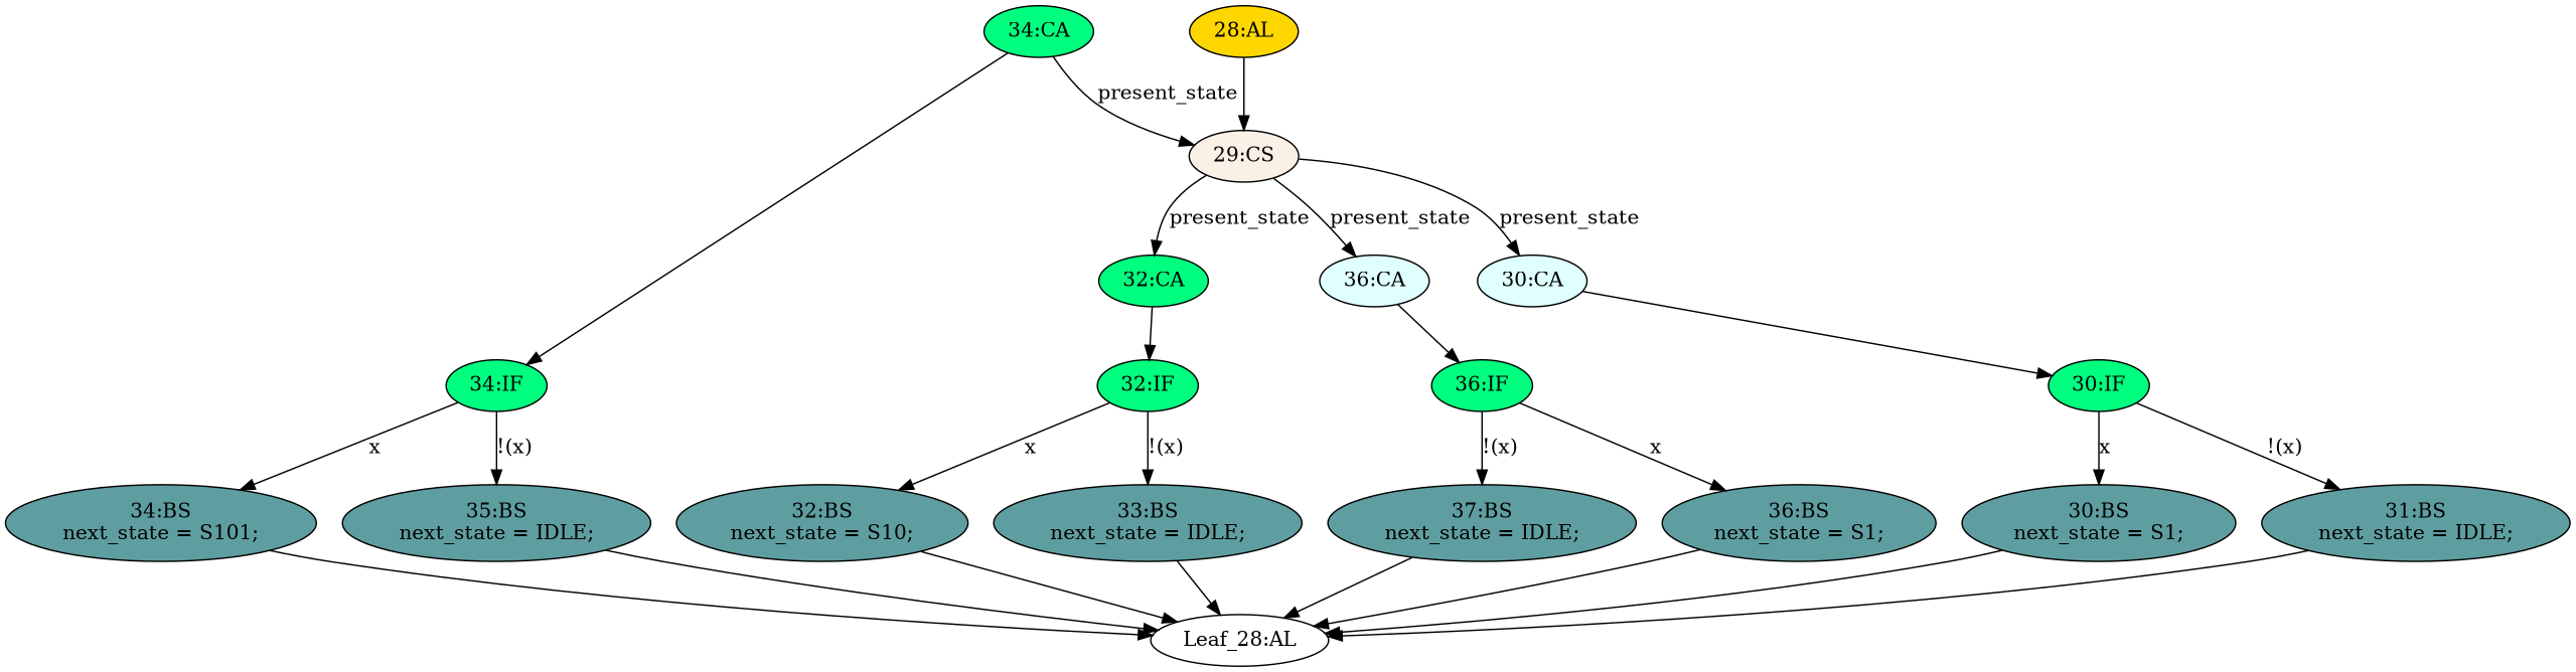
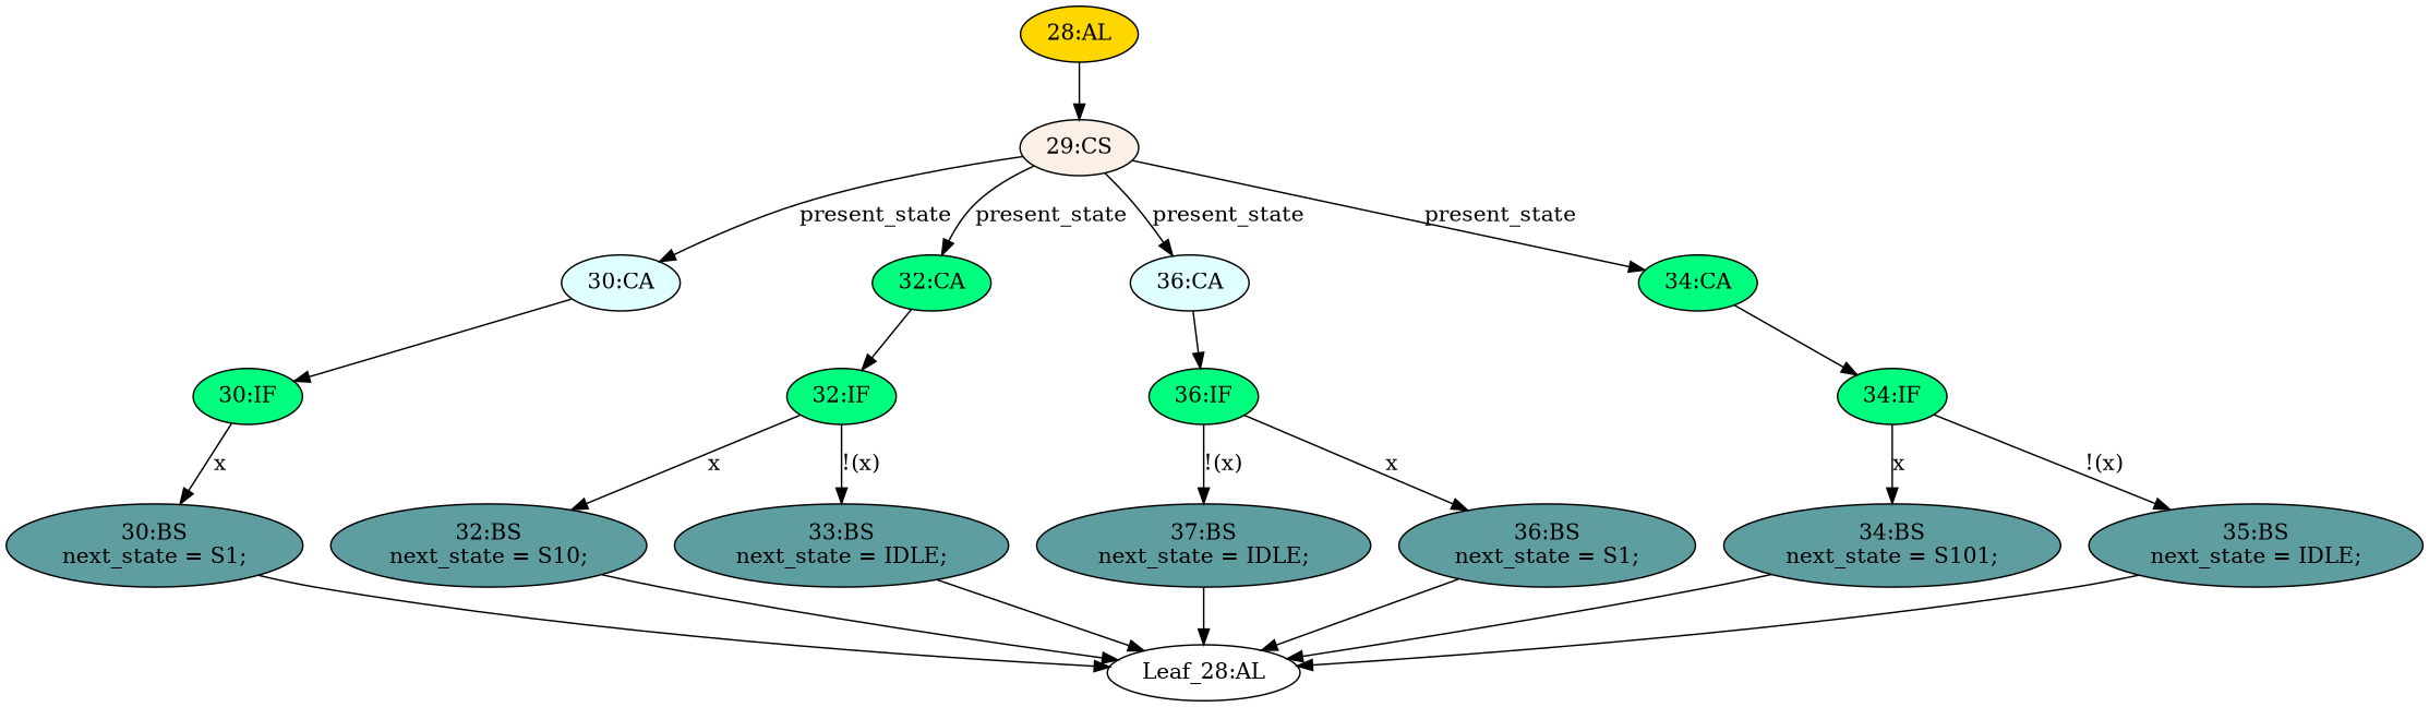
  strict digraph {
    node [fillcolor=cadetblue statements="[]" style=filled typ=BlockingSubstitution]
    edge [cond="[]" lineno=None]
    n1 [ast="<pyverilog.vparser.ast.BlockingSubstitution object at 0x7ff2e1effc10>" label="37:BS\nnext_state = IDLE;" statements="[<pyverilog.vparser.ast.BlockingSubstitution object at 0x7ff2e1effc10>]"]
    n2 [def_var="['next_state']" label="Leaf_28:AL" fillcolor="" statements="" style="" typ=""]
    n3 [ast="<pyverilog.vparser.ast.BlockingSubstitution object at 0x7ff2e1effdd0>" label="36:BS\nnext_state = S1;" statements="[<pyverilog.vparser.ast.BlockingSubstitution object at 0x7ff2e1effdd0>]"]
    n4 [ast="<pyverilog.vparser.ast.Case object at 0x7ff2e1efff10>" fillcolor=lightcyan label="30:CA" typ=Case]
    n5 [ast="<pyverilog.vparser.ast.IfStatement object at 0x7ff2e1efff90>" fillcolor=springgreen label="30:IF" typ=IfStatement]
    n6 [ast="<pyverilog.vparser.ast.BlockingSubstitution object at 0x7ff2e17af150>" label="30:BS\nnext_state = S1;" statements="[<pyverilog.vparser.ast.BlockingSubstitution object at 0x7ff2e17af150>]"]
-   n7 [ast="<pyverilog.vparser.ast.BlockingSubstitution object at 0x7ff2e1efffd0>" label="31:BS\nnext_state = IDLE;" statements="[<pyverilog.vparser.ast.BlockingSubstitution object at 0x7ff2e1efffd0>]"]
    n8 [ast="<pyverilog.vparser.ast.IfStatement object at 0x7ff2e17af2d0>" fillcolor=springgreen label="36:IF" typ=IfStatement]
    n9 [ast="<pyverilog.vparser.ast.BlockingSubstitution object at 0x7ff2e17af350>" label="34:BS\nnext_state = S101;" statements="[<pyverilog.vparser.ast.BlockingSubstitution object at 0x7ff2e17af350>]"]
    n10 [ast="<pyverilog.vparser.ast.IfStatement object at 0x7ff2e17af490>" fillcolor=springgreen label="32:IF" typ=IfStatement]
    n11 [ast="<pyverilog.vparser.ast.BlockingSubstitution object at 0x7ff2e17af610>" label="32:BS\nnext_state = S10;" statements="[<pyverilog.vparser.ast.BlockingSubstitution object at 0x7ff2e17af610>]"]
    n12 [ast="<pyverilog.vparser.ast.BlockingSubstitution object at 0x7ff2e17af4d0>" label="33:BS\nnext_state = IDLE;" statements="[<pyverilog.vparser.ast.BlockingSubstitution object at 0x7ff2e17af4d0>]"]
    n13 [ast="<pyverilog.vparser.ast.CaseStatement object at 0x7ff2e17afb90>" fillcolor=linen label="29:CS" typ=CaseStatement]
    n14 [ast="<pyverilog.vparser.ast.Case object at 0x7ff2e17af790>" fillcolor=springgreen label="32:CA" typ=Case]
    n15 [ast="<pyverilog.vparser.ast.Case object at 0x7ff2e17af850>" fillcolor=lightcyan label="36:CA" typ=Case]
    n16 [ast="<pyverilog.vparser.ast.Case object at 0x7ff2e17afad0>" fillcolor=springgreen label="34:CA" typ=Case]
    n17 [ast="<pyverilog.vparser.ast.IfStatement object at 0x7ff2e17af910>" fillcolor=springgreen label="34:IF" typ=IfStatement]
    n18 [ast="<pyverilog.vparser.ast.BlockingSubstitution object at 0x7ff2e17af950>" label="35:BS\nnext_state = IDLE;" statements="[<pyverilog.vparser.ast.BlockingSubstitution object at 0x7ff2e17af950>]"]
    n19 [ast="<pyverilog.vparser.ast.Always object at 0x7ff2e17afcd0>" clk_sens=False fillcolor=gold label="28:AL" sens="[]" typ=Always use_var="['x', 'present_state']"]
    n1 -> n2
    n3 -> n2
    n4 -> n5
    n5 -> n6 [cond="['x']" label=x lineno=30]
-   n5 -> n7 [cond="['x']" label="!(x)" lineno=30]
    n6 -> n2
-   n7 -> n2
    n8 -> n1 [cond="['x']" label="!(x)" lineno=36]
    n8 -> n3 [cond="['x']" label=x lineno=36]
    n9 -> n2
    n10 -> n11 [cond="['x']" label=x lineno=32]
    n10 -> n12 [cond="['x']" label="!(x)" lineno=32]
    n11 -> n2
    n12 -> n2
    n13 -> n4 [cond="['present_state']" label=present_state lineno=29]
    n13 -> n14 [cond="['present_state']" label=present_state lineno=29]
    n13 -> n15 [cond="['present_state']" label=present_state lineno=29]
-   n16 -> n13 [cond="['present_state']" label=present_state lineno=29]
+   n13 -> n16 [cond="['present_state']" label=present_state lineno=29]
    n14 -> n10
    n15 -> n8
    n16 -> n17
    n17 -> n9 [cond="['x']" label=x lineno=34]
    n17 -> n18 [cond="['x']" label="!(x)" lineno=34]
    n18 -> n2
    n19 -> n13
  }
